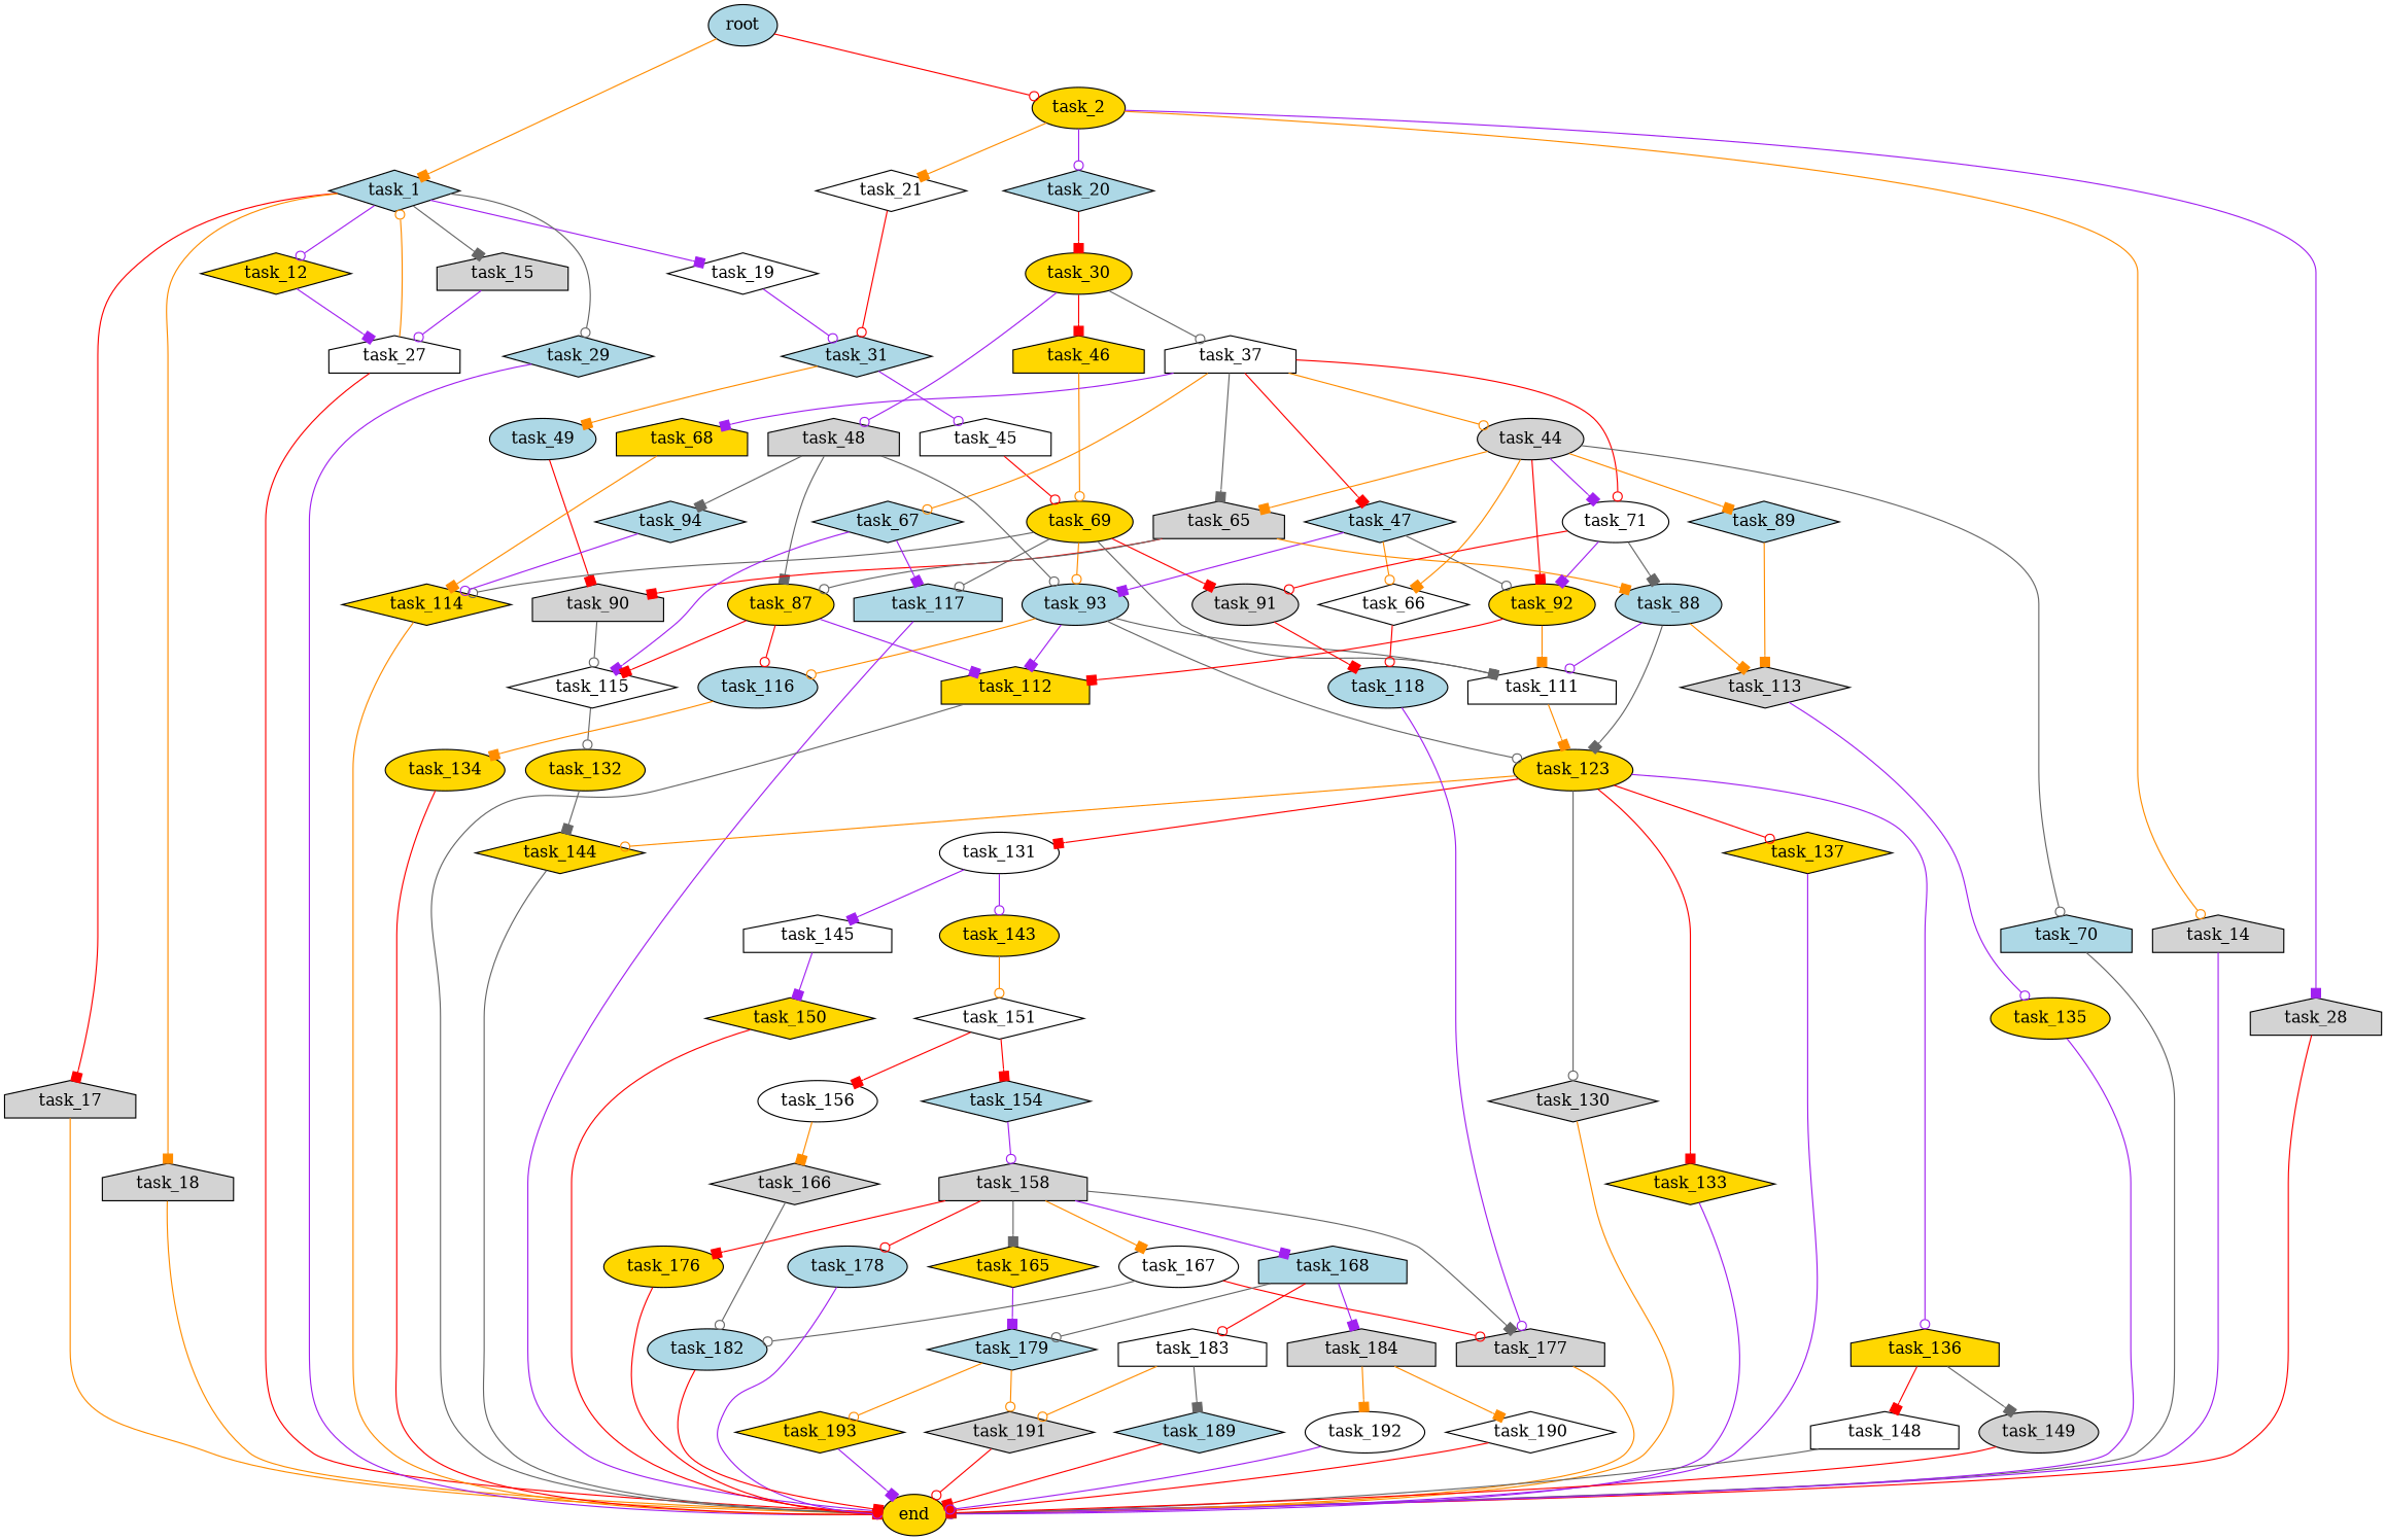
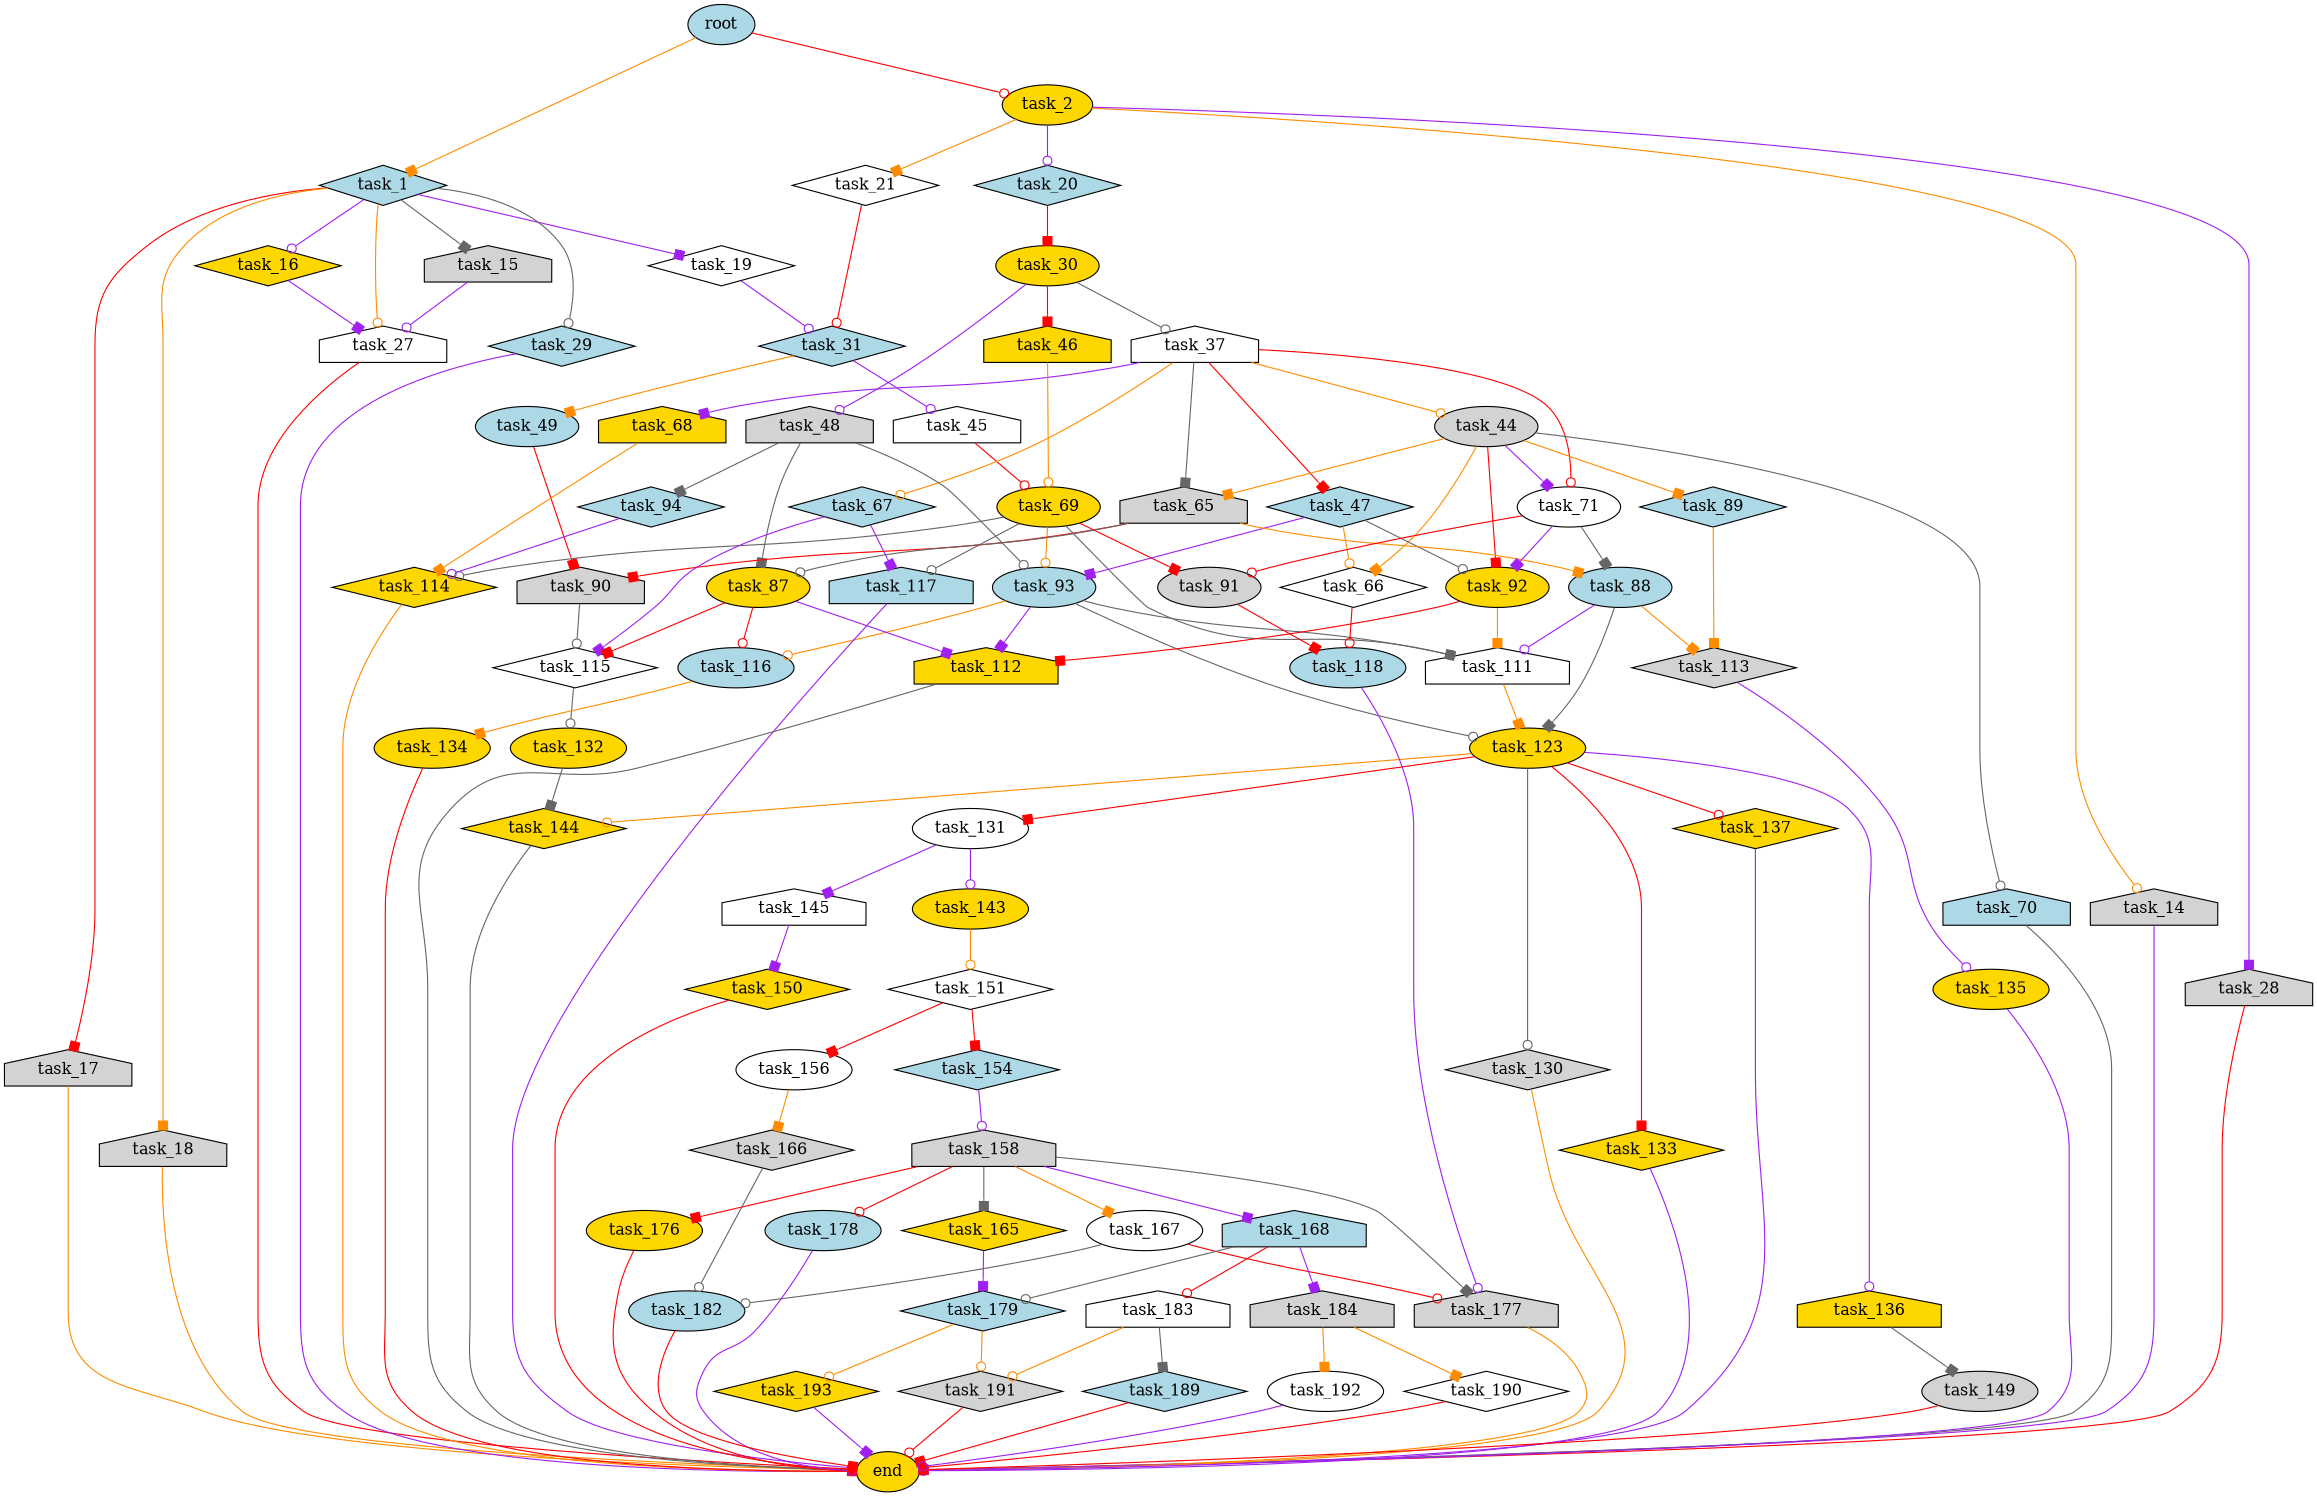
  digraph {
    node [fillcolor=gold shape=diamond style=filled]
    edge [arrowhead=box color=red]
    root [fillcolor=lightblue shape=ellipse]
    task_1 [fillcolor=lightblue]
    task_2 [shape=ellipse]
    task_15 [fillcolor=lightgrey shape=house]
-   task_16 [label=task_12]
+   task_16
    task_17 [fillcolor=lightgrey shape=house]
    task_18 [fillcolor=lightgrey shape=house]
    task_19 [fillcolor=white]
    task_27 [fillcolor=white shape=house]
    task_29 [fillcolor=lightblue]
    task_14 [fillcolor=lightgrey shape=house]
    task_20 [fillcolor=lightblue]
    task_21 [fillcolor=white]
    task_28 [fillcolor=lightgrey shape=house]
    end [shape=ellipse]
    task_31 [fillcolor=lightblue]
    task_30 [shape=ellipse]
    task_45 [fillcolor=white shape=house]
    task_49 [fillcolor=lightblue shape=ellipse]
    task_37 [fillcolor=white shape=house]
    task_46 [shape=house]
    task_48 [fillcolor=lightgrey shape=house]
    task_69 [shape=ellipse]
    task_90 [fillcolor=lightgrey shape=house]
    task_44 [fillcolor=lightgrey shape=ellipse]
    task_47 [fillcolor=lightblue]
    task_65 [fillcolor=lightgrey shape=house]
    task_67 [fillcolor=lightblue]
    task_68 [shape=house]
    task_71 [fillcolor=white shape=ellipse]
    task_93 [fillcolor=lightblue shape=ellipse]
    task_87 [shape=ellipse]
    task_94 [fillcolor=lightblue]
    task_66 [fillcolor=white]
    task_70 [fillcolor=lightblue shape=house]
    task_89 [fillcolor=lightblue]
    task_92 [shape=ellipse]
    task_88 [fillcolor=lightblue shape=ellipse]
    task_115 [fillcolor=white]
    task_117 [fillcolor=lightblue shape=house]
    task_114
    task_91 [fillcolor=lightgrey shape=ellipse]
    task_111 [fillcolor=white shape=house]
    task_112 [shape=house]
    task_116 [fillcolor=lightblue shape=ellipse]
    task_123 [shape=ellipse]
    task_118 [fillcolor=lightblue shape=ellipse]
    task_113 [fillcolor=lightgrey]
    task_132 [shape=ellipse]
    task_177 [fillcolor=lightgrey shape=house]
    task_135 [shape=ellipse]
    task_134 [shape=ellipse]
    task_130 [fillcolor=lightgrey]
    task_131 [fillcolor=white shape=ellipse]
    task_133
    task_136 [shape=house]
    task_137
    task_144
    task_143 [shape=ellipse]
    task_145 [fillcolor=white shape=house]
-   task_148 [fillcolor=white shape=house]
    task_149 [fillcolor=lightgrey shape=ellipse]
    task_151 [fillcolor=white]
    task_150
    task_154 [fillcolor=lightblue]
    task_156 [fillcolor=white shape=ellipse]
    task_158 [fillcolor=lightgrey shape=house]
    task_166 [fillcolor=lightgrey]
    task_165
    task_167 [fillcolor=white shape=ellipse]
    task_168 [fillcolor=lightblue shape=house]
    task_176 [shape=ellipse]
    task_178 [fillcolor=lightblue shape=ellipse]
    task_182 [fillcolor=lightblue shape=ellipse]
    task_179 [fillcolor=lightblue]
    task_183 [fillcolor=white shape=house]
    task_184 [fillcolor=lightgrey shape=house]
    task_191 [fillcolor=lightgrey]
    task_193
    task_189 [fillcolor=lightblue]
    task_190 [fillcolor=white]
    task_192 [fillcolor=white shape=ellipse]
    root -> task_1 [color=darkorange]
    root -> task_2 [arrowhead=odot]
    task_1 -> task_15 [color=gray40]
    task_1 -> task_16 [arrowhead=odot color=purple]
    task_1 -> task_17
    task_1 -> task_18 [color=darkorange]
    task_1 -> task_19 [color=purple]
-   task_27 -> task_1 [arrowhead=odot color=darkorange]
+   task_1 -> task_27 [arrowhead=odot color=darkorange]
    task_1 -> task_29 [arrowhead=odot color=gray40]
    task_2 -> task_14 [arrowhead=odot color=darkorange]
    task_2 -> task_20 [arrowhead=odot color=purple]
    task_2 -> task_21 [color=darkorange]
    task_2 -> task_28 [color=purple]
    task_15 -> task_27 [arrowhead=odot color=purple]
    task_16 -> task_27 [color=purple]
    task_17 -> end [arrowhead=odot color=darkorange]
    task_18 -> end [arrowhead=odot color=darkorange]
    task_19 -> task_31 [arrowhead=odot color=purple]
    task_27 -> end [arrowhead=odot]
    task_29 -> end [arrowhead=odot color=purple]
    task_14 -> end [arrowhead=odot color=purple]
    task_20 -> task_30
    task_21 -> task_31 [arrowhead=odot]
    task_28 -> end
    task_31 -> task_45 [arrowhead=odot color=purple]
    task_31 -> task_49 [color=darkorange]
    task_30 -> task_37 [arrowhead=odot color=gray40]
    task_30 -> task_46
    task_30 -> task_48 [arrowhead=odot color=purple]
    task_45 -> task_69 [arrowhead=odot]
    task_49 -> task_90
    task_37 -> task_44 [arrowhead=odot color=darkorange]
    task_37 -> task_47
    task_37 -> task_65 [color=gray40]
    task_37 -> task_67 [arrowhead=odot color=darkorange]
    task_37 -> task_68 [color=purple]
    task_37 -> task_71 [arrowhead=odot]
    task_46 -> task_69 [arrowhead=odot color=darkorange]
    task_48 -> task_93 [arrowhead=odot color=gray40]
    task_48 -> task_87 [color=gray40]
    task_48 -> task_94 [color=gray40]
    task_69 -> task_93 [arrowhead=odot color=darkorange]
    task_69 -> task_117 [arrowhead=odot color=gray40]
    task_69 -> task_114 [arrowhead=odot color=gray40]
    task_69 -> task_91
    task_69 -> task_111 [color=gray40]
    task_90 -> task_115 [arrowhead=odot color=gray40]
    task_44 -> task_65 [color=darkorange]
    task_44 -> task_71 [color=purple]
    task_44 -> task_66 [color=darkorange]
    task_44 -> task_70 [arrowhead=odot color=gray40]
    task_44 -> task_89 [color=darkorange]
    task_44 -> task_92
    task_47 -> task_93 [color=purple]
    task_47 -> task_66 [arrowhead=odot color=darkorange]
    task_47 -> task_92 [arrowhead=odot color=gray40]
    task_65 -> task_90
    task_65 -> task_87 [arrowhead=odot color=gray40]
    task_65 -> task_88 [color=darkorange]
    task_67 -> task_115 [color=purple]
    task_67 -> task_117 [color=purple]
    task_68 -> task_114 [color=darkorange]
    task_71 -> task_92 [color=purple]
    task_71 -> task_88 [color=gray40]
    task_71 -> task_91 [arrowhead=odot]
    task_93 -> task_111 [arrowhead=odot color=gray40]
    task_93 -> task_112 [color=purple]
    task_93 -> task_116 [arrowhead=odot color=darkorange]
    task_93 -> task_123 [arrowhead=odot color=gray40]
    task_87 -> task_115
    task_87 -> task_112 [color=purple]
    task_87 -> task_116 [arrowhead=odot]
    task_94 -> task_114 [arrowhead=odot color=purple]
    task_66 -> task_118 [arrowhead=odot]
    task_70 -> end [color=gray40]
    task_89 -> task_113 [color=darkorange]
    task_92 -> task_111 [color=darkorange]
    task_92 -> task_112
    task_88 -> task_111 [arrowhead=odot color=purple]
    task_88 -> task_123 [color=gray40]
    task_88 -> task_113 [color=darkorange]
    task_115 -> task_132 [arrowhead=odot color=gray40]
    task_117 -> end [arrowhead=odot color=purple]
    task_114 -> end [color=darkorange]
    task_91 -> task_118
    task_111 -> task_123 [color=darkorange]
    task_112 -> end [color=gray40]
    task_116 -> task_134 [color=darkorange]
    task_123 -> task_130 [arrowhead=odot color=gray40]
    task_123 -> task_131
    task_123 -> task_133
    task_123 -> task_136 [arrowhead=odot color=purple]
    task_123 -> task_137 [arrowhead=odot]
    task_123 -> task_144 [arrowhead=odot color=darkorange]
    task_118 -> task_177 [arrowhead=odot color=purple]
    task_113 -> task_135 [arrowhead=odot color=purple]
    task_132 -> task_144 [color=gray40]
    task_177 -> end [color=darkorange]
    task_135 -> end [color=purple]
    task_134 -> end [arrowhead=odot]
    task_130 -> end [arrowhead=odot color=darkorange]
    task_131 -> task_143 [arrowhead=odot color=purple]
    task_131 -> task_145 [color=purple]
    task_133 -> end [arrowhead=odot color=purple]
-   task_136 -> task_148
    task_136 -> task_149 [color=gray40]
    task_137 -> end [arrowhead=odot color=purple]
    task_144 -> end [arrowhead=odot color=gray40]
    task_143 -> task_151 [arrowhead=odot color=darkorange]
    task_145 -> task_150 [color=purple]
-   task_148 -> end [color=gray40]
    task_149 -> end
    task_151 -> task_154
    task_151 -> task_156
    task_150 -> end [arrowhead=odot]
    task_154 -> task_158 [arrowhead=odot color=purple]
    task_156 -> task_166 [color=darkorange]
    task_158 -> task_177 [color=gray40]
    task_158 -> task_165 [color=gray40]
    task_158 -> task_167 [color=darkorange]
    task_158 -> task_168 [color=purple]
    task_158 -> task_176
    task_158 -> task_178 [arrowhead=odot]
    task_166 -> task_182 [arrowhead=odot color=gray40]
    task_165 -> task_179 [color=purple]
    task_167 -> task_177 [arrowhead=odot]
    task_167 -> task_182 [arrowhead=odot color=gray40]
    task_168 -> task_179 [arrowhead=odot color=gray40]
    task_168 -> task_183 [arrowhead=odot]
    task_168 -> task_184 [color=purple]
    task_176 -> end
    task_178 -> end [arrowhead=odot color=purple]
    task_182 -> end
    task_179 -> task_191 [arrowhead=odot color=darkorange]
    task_179 -> task_193 [arrowhead=odot color=darkorange]
    task_183 -> task_191 [arrowhead=odot color=darkorange]
    task_183 -> task_189 [color=gray40]
    task_184 -> task_190 [color=darkorange]
    task_184 -> task_192 [color=darkorange]
    task_191 -> end [arrowhead=odot]
    task_193 -> end [color=purple]
    task_189 -> end
    task_190 -> end [arrowhead=odot]
    task_192 -> end [arrowhead=odot color=purple]
  }
